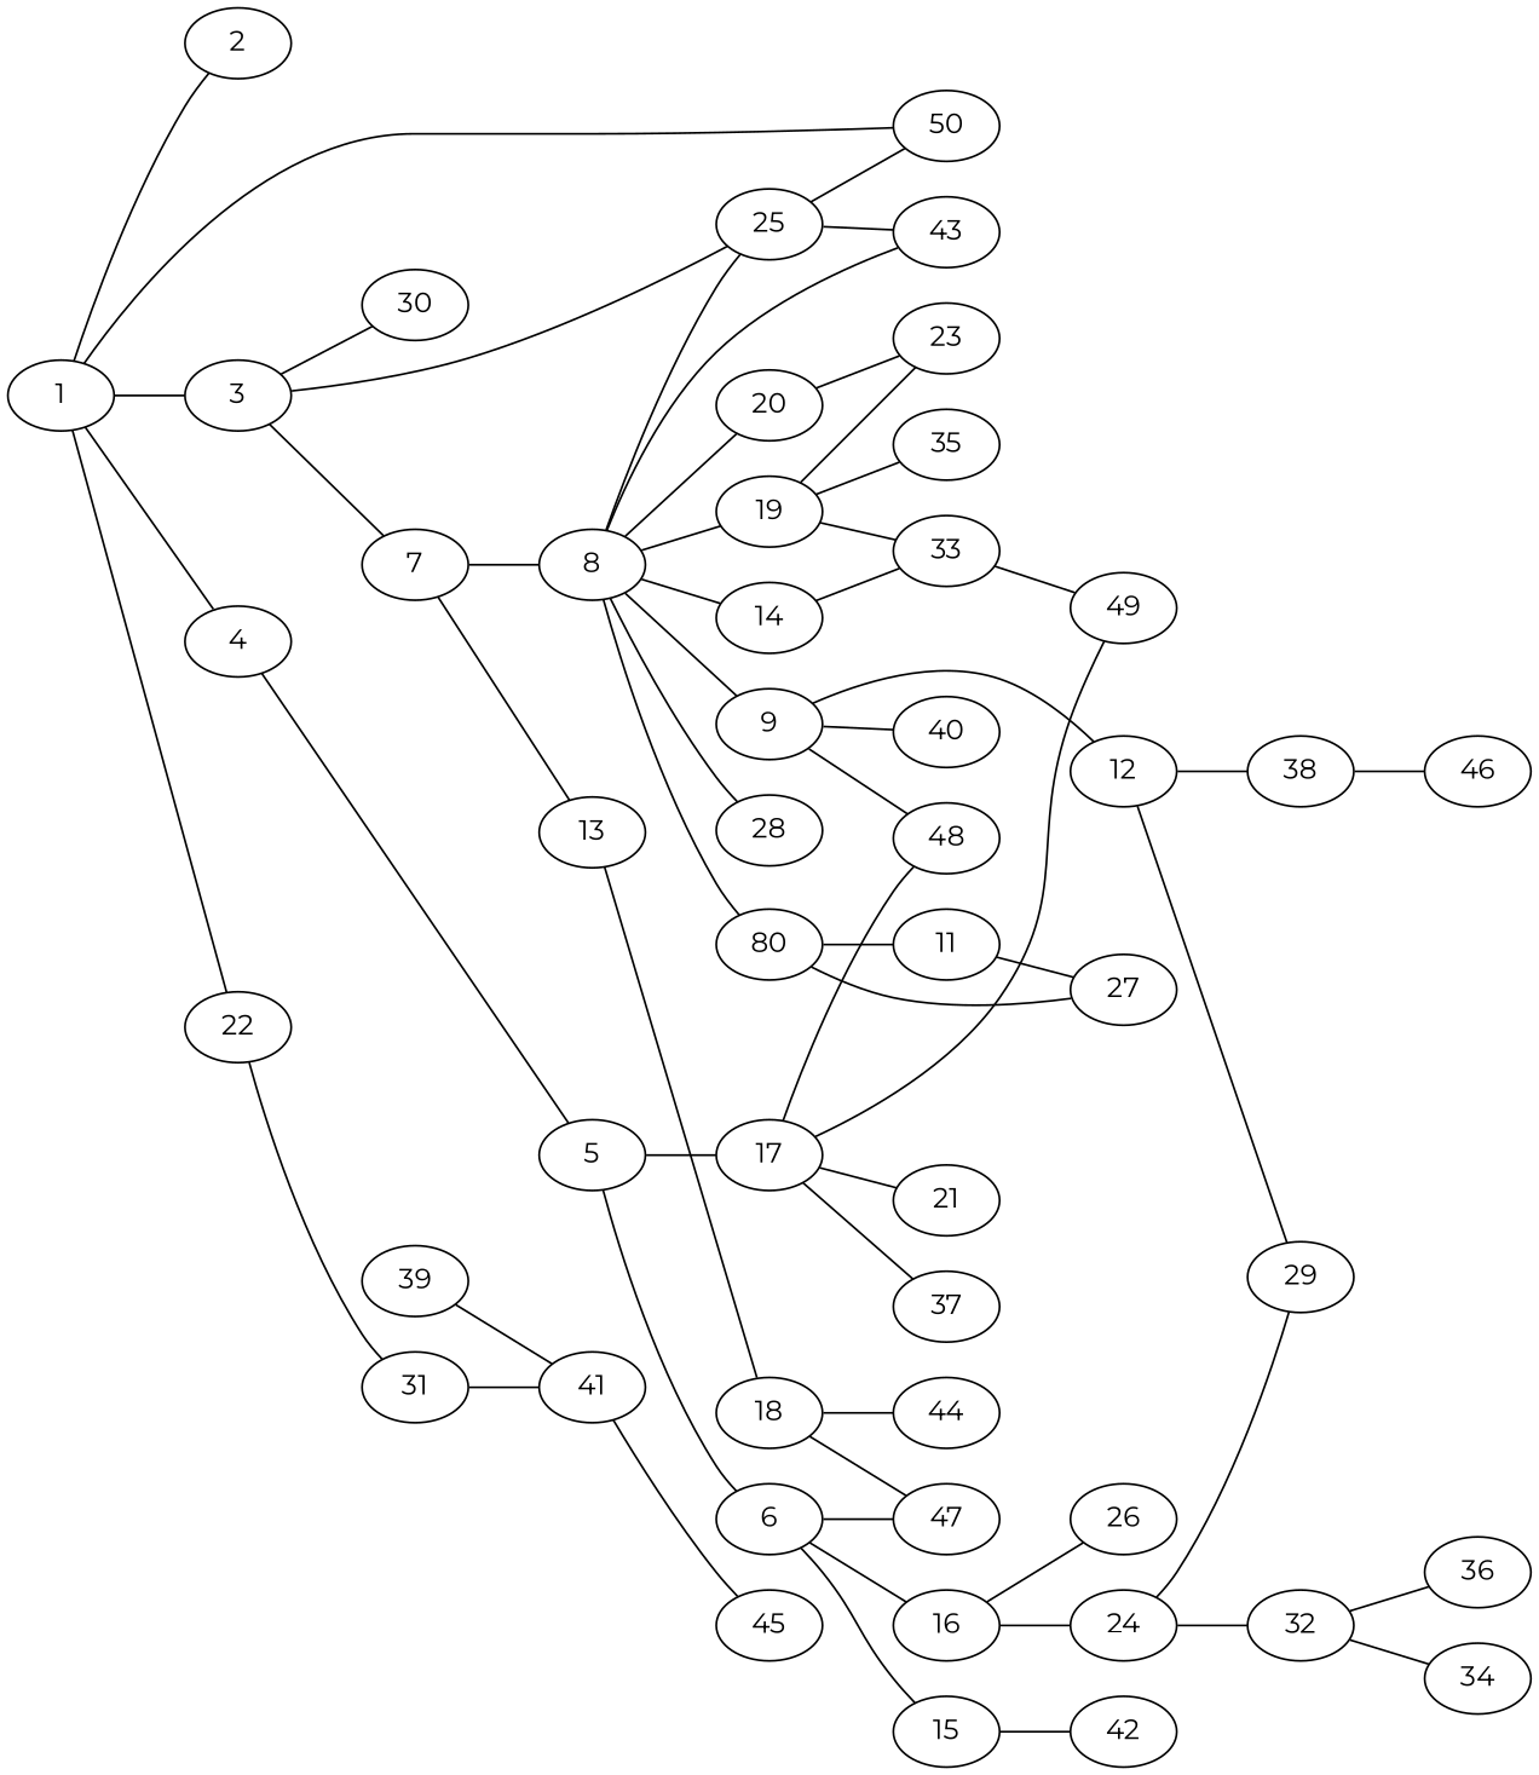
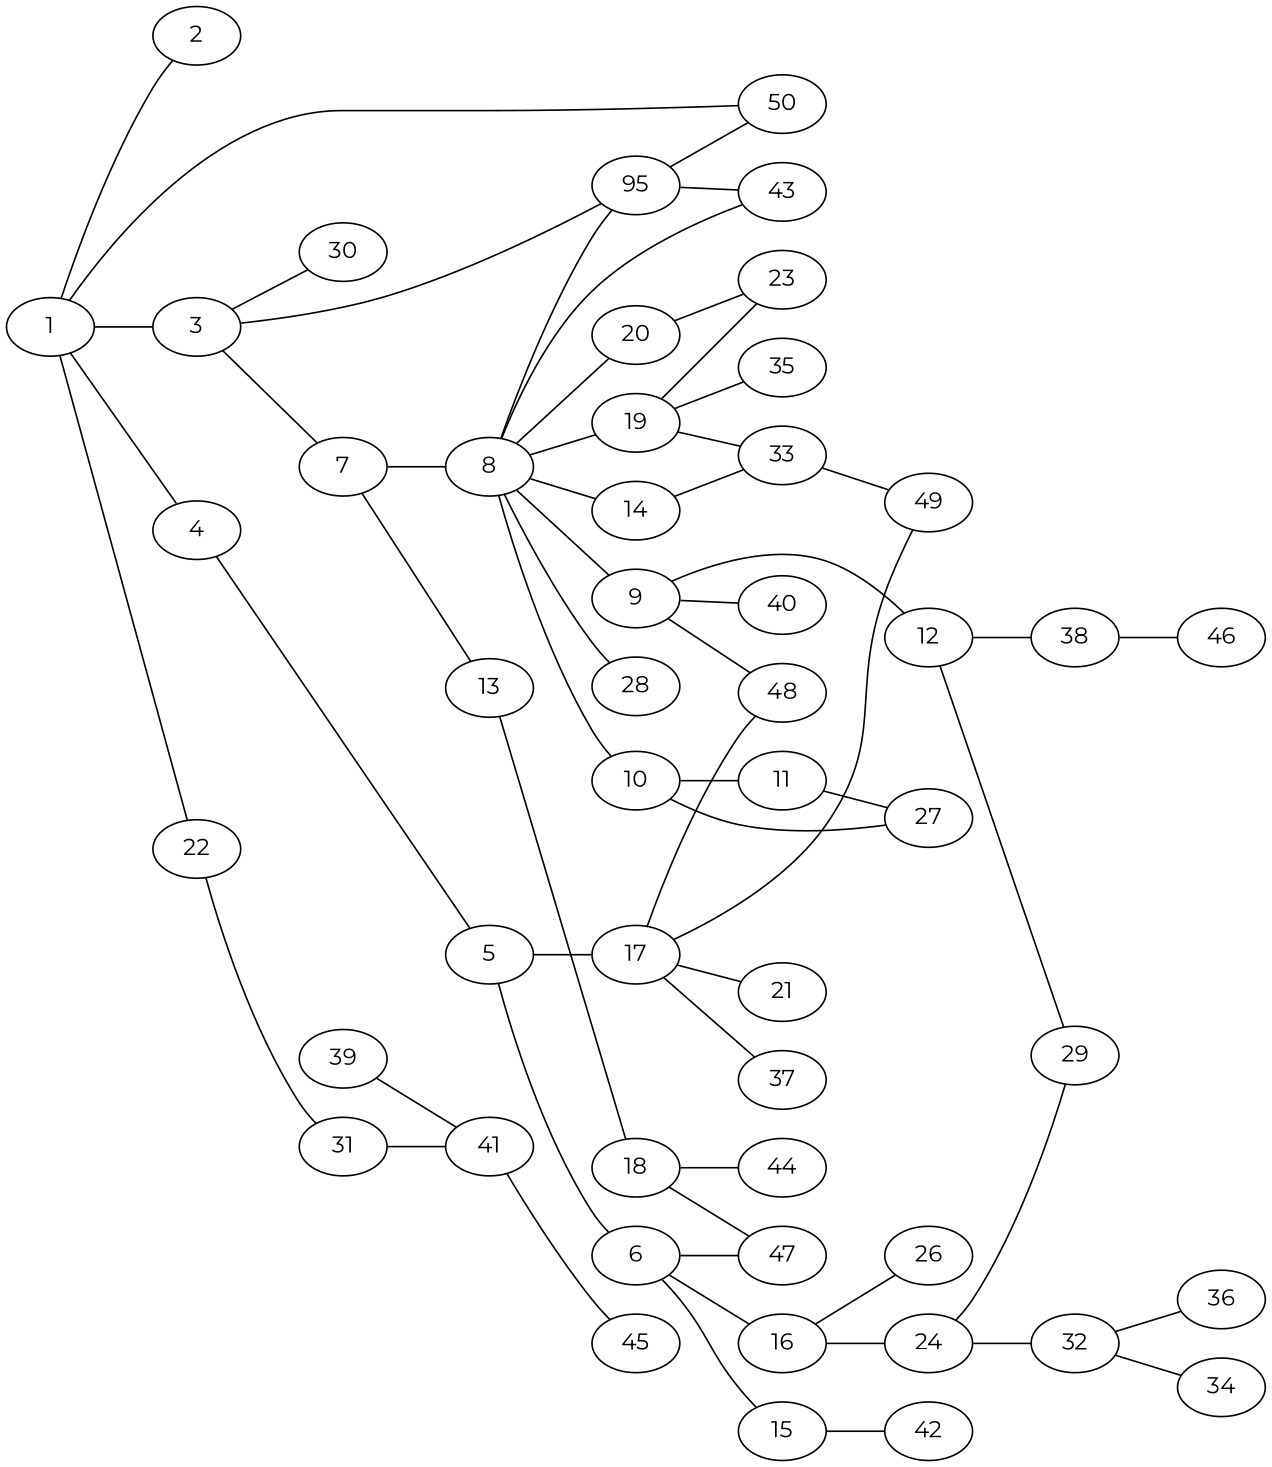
  graph {
    fontname=Montserrat
    rankdir=LR
    node [fontname=Montserrat]
    edge [fontname=Montserrat]
    1
    2
    3
    4
    22
    50
    7
-   25
+   25 [label=95]
    30
    5
    31
    8
    13
    43
    6
    17
    41
    9
-   10 [label=80]
+   10
    14
    19
    20
    28
    18
    15
    16
    47
    48
    21
    37
    49
    42
    24
    26
    29
    32
    12
    40
    27
    11
    33
    23
    35
    44
    38
    46
    34
    36
    39
    45
    1 -- 2
    1 -- 3
    1 -- 4
    1 -- 22
    1 -- 50
    3 -- 7
    3 -- 25
    3 -- 30
    4 -- 5
    22 -- 31
    7 -- 8
    7 -- 13
    25 -- 50
    25 -- 43
    5 -- 6
    5 -- 17
    31 -- 41
    8 -- 25
    8 -- 43
    8 -- 9
    8 -- 10
    8 -- 14
    8 -- 19
    8 -- 20
    8 -- 28
    13 -- 18
    6 -- 15
    6 -- 16
    6 -- 47
    17 -- 48
    17 -- 21
    17 -- 37
    17 -- 49
    41 -- 45
    9 -- 48
    9 -- 12
    9 -- 40
    10 -- 27
    10 -- 11
    14 -- 33
    19 -- 33
    19 -- 23
    19 -- 35
    20 -- 23
    18 -- 47
    18 -- 44
    15 -- 42
    16 -- 24
    16 -- 26
    24 -- 29
    24 -- 32
    32 -- 34
    32 -- 36
    12 -- 29
    12 -- 38
    11 -- 27
    33 -- 49
    38 -- 46
    39 -- 41
  }
